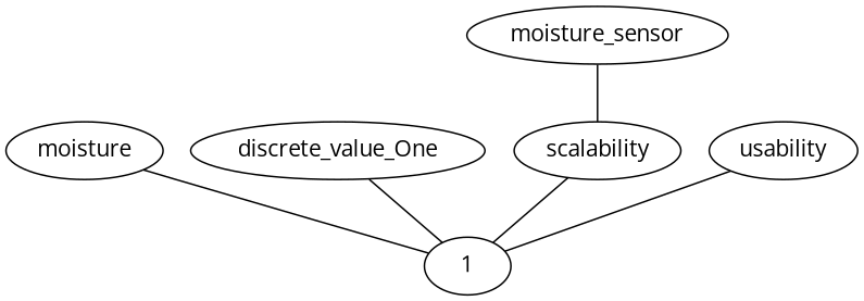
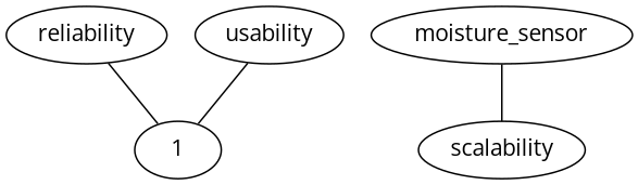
  graph {
    fontname="Open Sans"
    node [fontname="Open Sans"]
    edge [fontname="Open Sans"]
-   reliability [label=moisture]
+   reliability
    1
-   discrete_value_One
    scalability
    usability
    moisture_sensor
    reliability -- 1
-   discrete_value_One -- 1
-   scalability -- 1
    usability -- 1
    moisture_sensor -- scalability
  }
